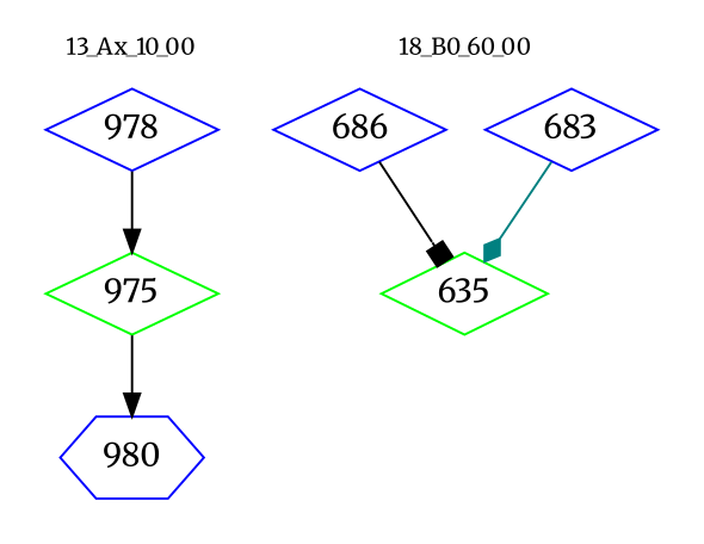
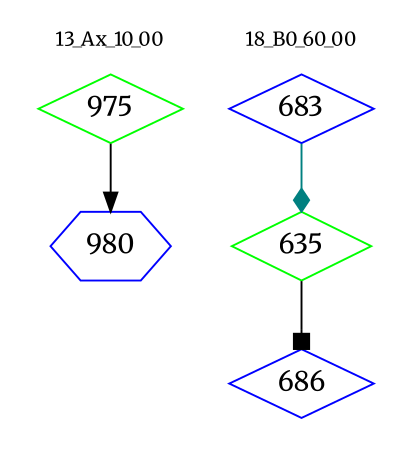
  digraph {
    fontname=Merriweather
    node [color=blue fontname=Merriweather shape=diamond]
    edge [arrowhead=normal color=black fontname=Merriweather]
-   n1 [label=978]
    n2 [color=green label=975]
    n3 [label=980 shape=hexagon]
    n4 [label=683]
    n5 [color=green label=635]
    n6 [label=686]
    subgraph cluster_1 {
      color=white
      fontsize=10
      label="13_Ax_10_00"
-     n1
      n2
      n3
    }
    subgraph cluster_2 {
      color=white
      fontsize=10
      label="18_B0_60_00"
      n4
      n5
      n6
    }
-   n1 -> n2
    n2 -> n3
    n4 -> n5 [arrowhead=diamond color=teal]
-   n6 -> n5 [arrowhead=box]
+   n5 -> n6 [arrowhead=box]
  }
